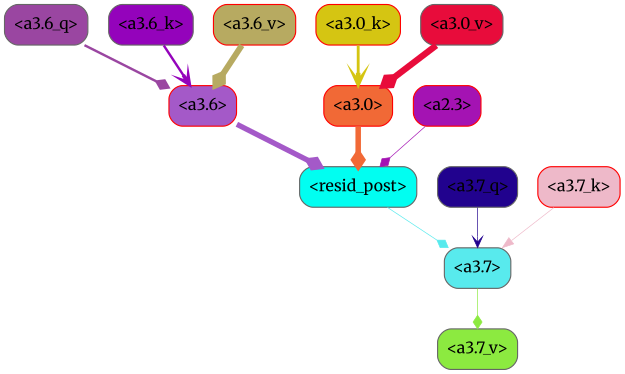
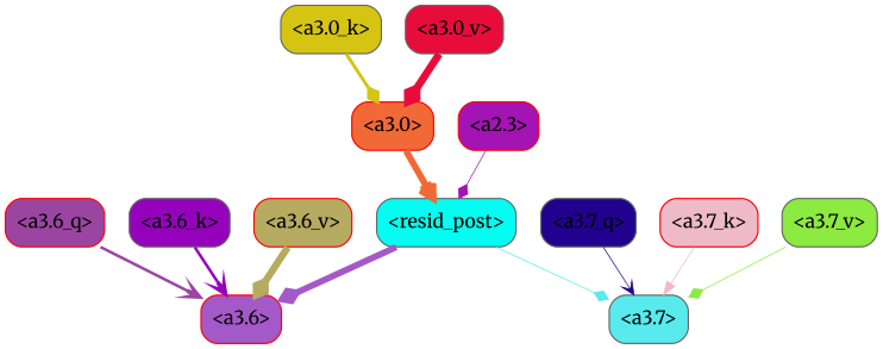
  strict digraph {
    fontname=Merriweather
    splines=true
    node [color=red fontname=Merriweather shape=box style="filled, rounded"]
    edge [arrowhead=diamond fontname=Merriweather penwidth=0.6]
    "<a3.7>" [color=gray40 fillcolor="#58eaed"]
    "<resid_post>" [color=gray40 fillcolor="#01fef1"]
    "<a3.6>" [fillcolor="#a459c8"]
    "<a3.0>" [fillcolor="#f16936"]
    "<a2.3>" [fillcolor="#a413b3"]
    "<a3.7_q>" [color=gray40 fillcolor="#21028e"]
-   "<a3.6_q>" [color=gray40 fillcolor="#9a46a1"]
+   "<a3.6_q>" [fillcolor="#9a46a1"]
    "<a3.7_k>" [fillcolor="#eeb9c9"]
    "<a3.6_k>" [color=gray40 fillcolor="#9403bb"]
-   "<a3.0_k>" [fillcolor="#d5c512"]
+   "<a3.0_k>" [color=gray40 fillcolor="#d5c512"]
    "<a3.7_v>" [color=gray40 fillcolor="#8cea40"]
    "<a3.6_v>" [fillcolor="#b7aa61"]
    "<a3.0_v>" [color=gray40 fillcolor="#e80c3b"]
    "<resid_post>" -> "<a3.7>" [color="#58eaed"]
-   "<a3.6>" -> "<resid_post>" [color="#a459c8" penwidth=4.751592040061951]
-   "<a3.0>" -> "<resid_post>" [color="#f16936" penwidth=4.904066681861877]
+   "<resid_post>" -> "<a3.6>" [color="#a459c8" penwidth=4.751592040061951]
+   "<a3.0>" -> "<resid_post>" [arrowhead=vee color="#f16936" penwidth=4.904066681861877]
    "<a2.3>" -> "<resid_post>" [color="#a413b3"]
    "<a3.7_q>" -> "<a3.7>" [arrowhead=vee color="#21028e"]
-   "<a3.6_q>" -> "<a3.6>" [color="#9a46a1" penwidth=2.160832464694977]
+   "<a3.6_q>" -> "<a3.6>" [arrowhead=vee color="#9a46a1" penwidth=2.160832464694977]
    "<a3.7_k>" -> "<a3.7>" [color="#eeb9c9" arrowhead=""]
    "<a3.6_k>" -> "<a3.6>" [arrowhead=vee color="#9403bb" penwidth=2.13908451795578]
-   "<a3.0_k>" -> "<a3.0>" [arrowhead=vee color="#d5c512" penwidth=2.520303964614868]
-   "<a3.7>" -> "<a3.7_v>" [color="#8cea40"]
+   "<a3.0_k>" -> "<a3.0>" [color="#d5c512" penwidth=2.520303964614868]
+   "<a3.7_v>" -> "<a3.7>" [color="#8cea40"]
    "<a3.6_v>" -> "<a3.6>" [color="#b7aa61" penwidth=5.297133803367615]
    "<a3.0_v>" -> "<a3.0>" [color="#e80c3b" penwidth=5.680712580680847]
  }
